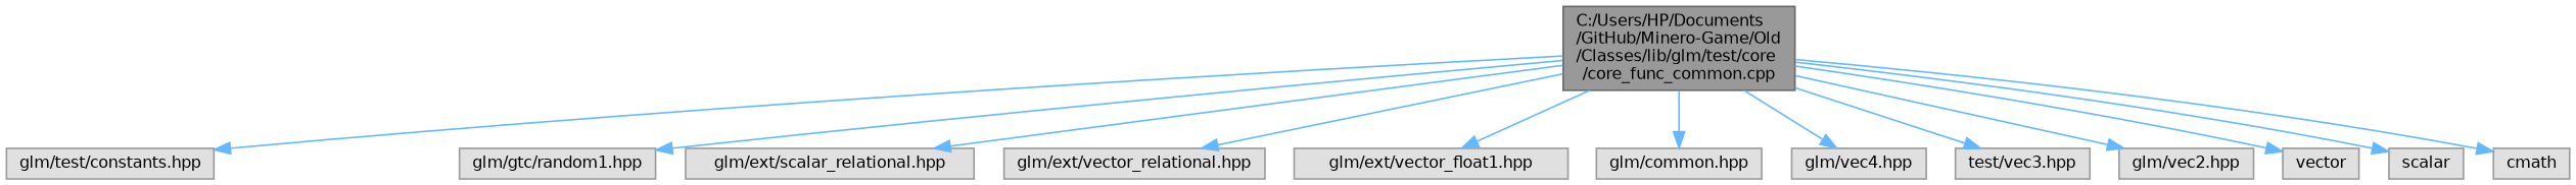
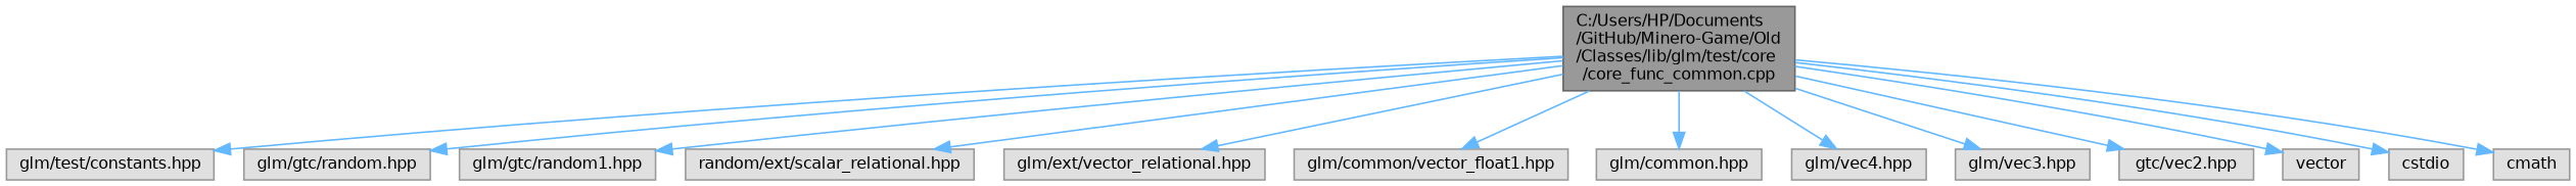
  digraph {
    node [color=grey60 fillcolor="#E0E0E0" fontname=Helvetica fontsize=10 shape=box style=filled]
    edge [color=steelblue1 fontname=Helvetica fontsize=10 labelfontname=Helvetica labelfontsize=10 style=solid]
    n1 [color=gray40 fillcolor=grey60 fontcolor=black height=0.2 label="C:/Users/HP/Documents\l/GitHub/Minero-Game/Old\l/Classes/lib/glm/test/core\l/core_func_common.cpp" width=0.4]
    n2 [height=0.2 label="glm/test/constants.hpp" width=0.4]
+   n3 [height=0.2 label="glm/gtc/random.hpp" width=0.4]
    n4 [height=0.2 label="glm/gtc/random1.hpp" width=0.4]
-   n5 [height=0.2 label="glm/ext/scalar_relational.hpp" width=0.4]
+   n5 [height=0.2 label="random/ext/scalar_relational.hpp" width=0.4]
    n6 [height=0.2 label="glm/ext/vector_relational.hpp" width=0.4]
-   n7 [height=0.2 label="glm/ext/vector_float1.hpp" width=0.4]
+   n7 [height=0.2 label="glm/common/vector_float1.hpp" width=0.4]
    n8 [height=0.2 label="glm/common.hpp" width=0.4]
    n9 [height=0.2 label="glm/vec4.hpp" width=0.4]
-   n10 [height=0.2 label="test/vec3.hpp" width=0.4]
-   n11 [height=0.2 label="glm/vec2.hpp" width=0.4]
+   n10 [height=0.2 label="glm/vec3.hpp" width=0.4]
+   n11 [height=0.2 label="gtc/vec2.hpp" width=0.4]
    n12 [height=0.2 label=vector width=0.4]
-   n13 [height=0.2 label=scalar width=0.4]
+   n13 [height=0.2 label=cstdio width=0.4]
    n14 [height=0.2 label=cmath width=0.4]
    n1 -> n2
+   n1 -> n3
    n1 -> n4
    n1 -> n5
    n1 -> n6
    n1 -> n7
    n1 -> n8
    n1 -> n9
    n1 -> n10
    n1 -> n11
    n1 -> n12
    n1 -> n13
    n1 -> n14
  }
